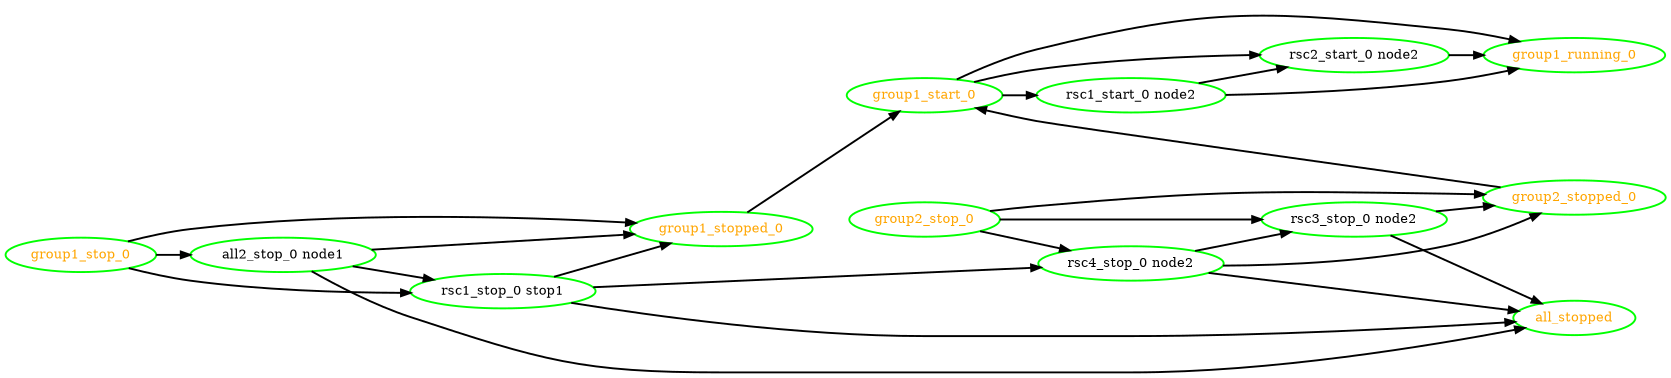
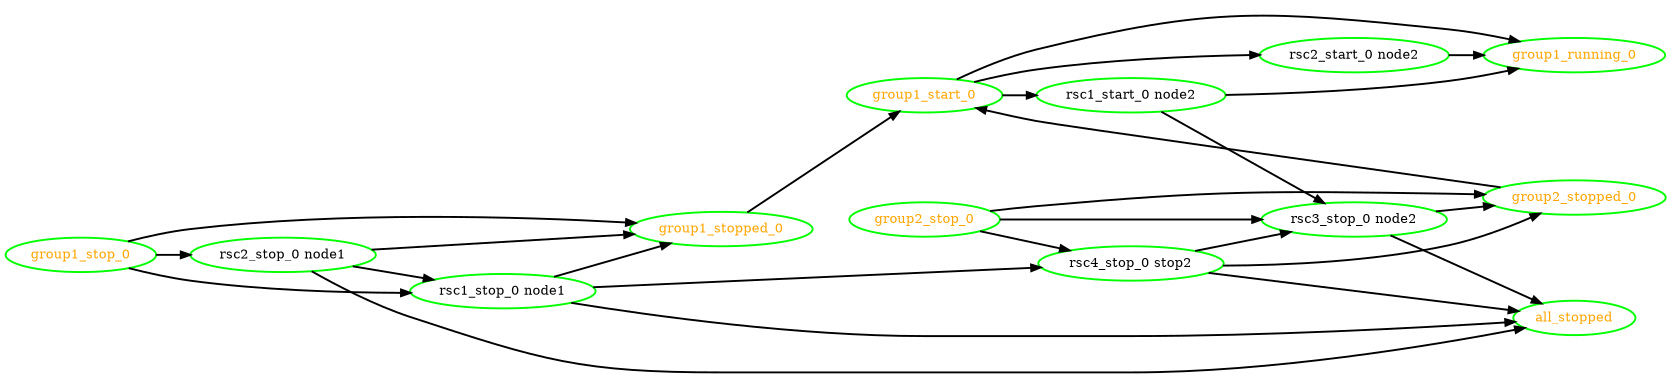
  digraph {
    rankdir=LR
    node [color=green fontcolor=orange style=bold]
    edge [style=bold]
    group1_start_0
    group1_running_0
    "rsc1_start_0 node2" [fontcolor=black]
    "rsc2_start_0 node2" [fontcolor=black]
    group1_stop_0
    group1_stopped_0
-   "rsc1_stop_0 node1" [fontcolor=black label="rsc1_stop_0 stop1"]
-   "rsc2_stop_0 node1" [fontcolor=black label="all2_stop_0 node1"]
+   "rsc1_stop_0 node1" [fontcolor=black]
+   "rsc2_stop_0 node1" [fontcolor=black]
    all_stopped
-   "rsc4_stop_0 node2" [fontcolor=black]
+   "rsc4_stop_0 node2" [fontcolor=black label="rsc4_stop_0 stop2"]
    group2_stop_0
    group2_stopped_0
    "rsc3_stop_0 node2" [fontcolor=black]
    group1_start_0 -> group1_running_0
    group1_start_0 -> "rsc1_start_0 node2"
    group1_start_0 -> "rsc2_start_0 node2"
    "rsc1_start_0 node2" -> group1_running_0
-   "rsc1_start_0 node2" -> "rsc2_start_0 node2"
+   "rsc1_start_0 node2" -> "rsc3_stop_0 node2"
    "rsc2_start_0 node2" -> group1_running_0
    group1_stop_0 -> group1_stopped_0
    group1_stop_0 -> "rsc1_stop_0 node1"
    group1_stop_0 -> "rsc2_stop_0 node1"
    group1_stopped_0 -> group1_start_0
    "rsc1_stop_0 node1" -> group1_stopped_0
    "rsc1_stop_0 node1" -> all_stopped
    "rsc1_stop_0 node1" -> "rsc4_stop_0 node2"
    "rsc2_stop_0 node1" -> group1_stopped_0
    "rsc2_stop_0 node1" -> "rsc1_stop_0 node1"
    "rsc2_stop_0 node1" -> all_stopped
    "rsc4_stop_0 node2" -> all_stopped
    "rsc4_stop_0 node2" -> group2_stopped_0
    "rsc4_stop_0 node2" -> "rsc3_stop_0 node2"
    group2_stop_0 -> "rsc4_stop_0 node2"
    group2_stop_0 -> group2_stopped_0
    group2_stop_0 -> "rsc3_stop_0 node2"
    group2_stopped_0 -> group1_start_0
    "rsc3_stop_0 node2" -> all_stopped
    "rsc3_stop_0 node2" -> group2_stopped_0
  }
